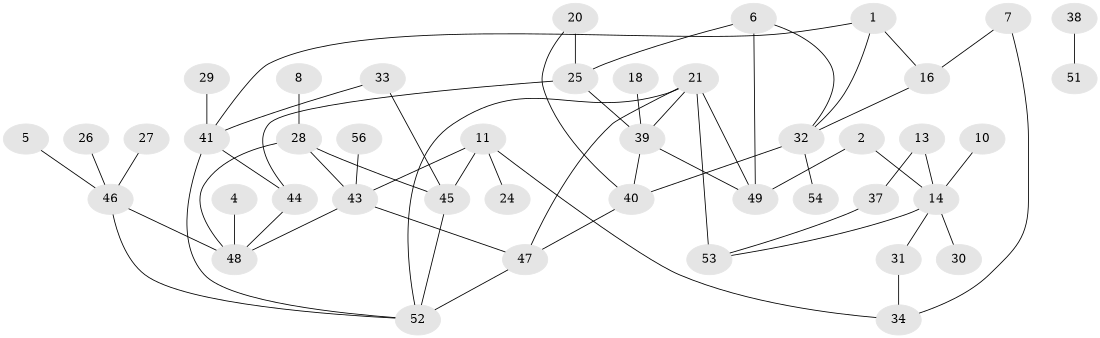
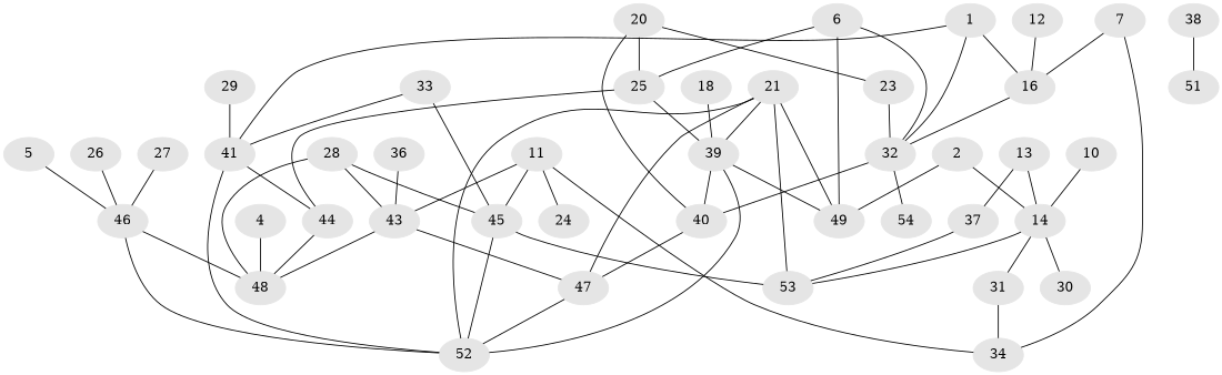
  graph {
    node [color=gray90 style=filled]
    edge [weight=1.0]
    1
    16
    32
    41
    40
    54
    52
    44
    2
    14
    49
    30
    31
    53
    4
    48
    5
    46
    6
    25
    39
    7
    34
-   8
    28
    43
    45
    10
    11
    24
    47
+   12
    13
    37
    18
    20
+   23
    21
    26
    27
    29
    33
-   36 [label=56]
+   36
    38
    51
    1 -- 16
    1 -- 32
    1 -- 41
    16 -- 32
    32 -- 40
    32 -- 54
    41 -- 52
    41 -- 44
    40 -- 47
    44 -- 48
    2 -- 14
    2 -- 49
    14 -- 30
    14 -- 31
    14 -- 53
    31 -- 34
    4 -- 48
    5 -- 46
    46 -- 52
    46 -- 48
    6 -- 32
    6 -- 49
    6 -- 25
    25 -- 44
    25 -- 39
    39 -- 40
+   39 -- 52
    39 -- 49
    7 -- 16
    7 -- 34
-   8 -- 28
    28 -- 48
    28 -- 43
    28 -- 45
    43 -- 48
    43 -- 47
    45 -- 52
+   45 -- 53 [weight=2.0]
    10 -- 14
    11 -- 34
    11 -- 43
    11 -- 45
    11 -- 24
    47 -- 52
+   12 -- 16
    13 -- 14
    13 -- 37
    37 -- 53
    18 -- 39
    20 -- 40
    20 -- 25
+   20 -- 23
+   23 -- 32
    21 -- 52
    21 -- 49
    21 -- 53
    21 -- 39
    21 -- 47
    26 -- 46
    27 -- 46
    29 -- 41
    33 -- 41
    33 -- 45
    36 -- 43
    38 -- 51
  }
